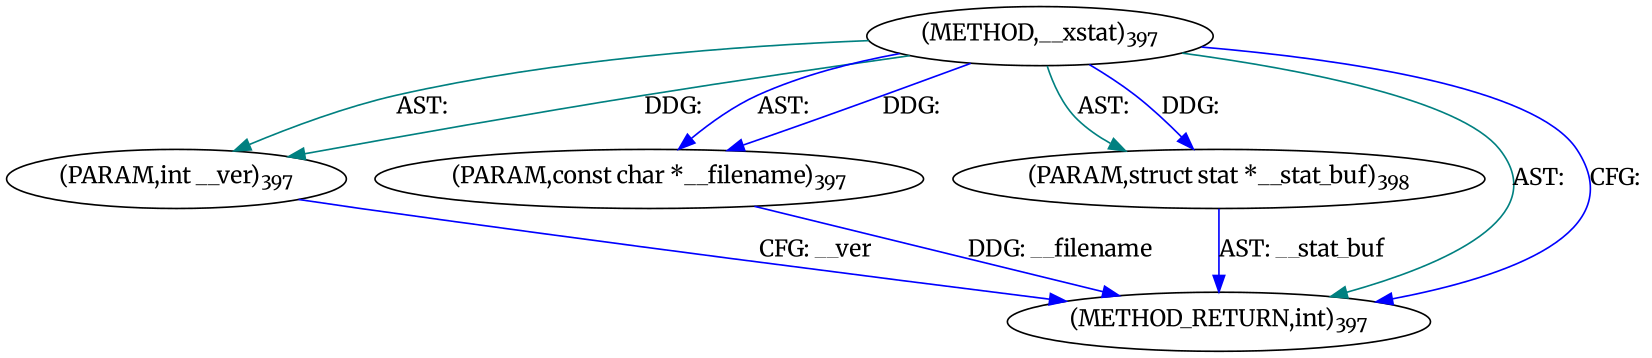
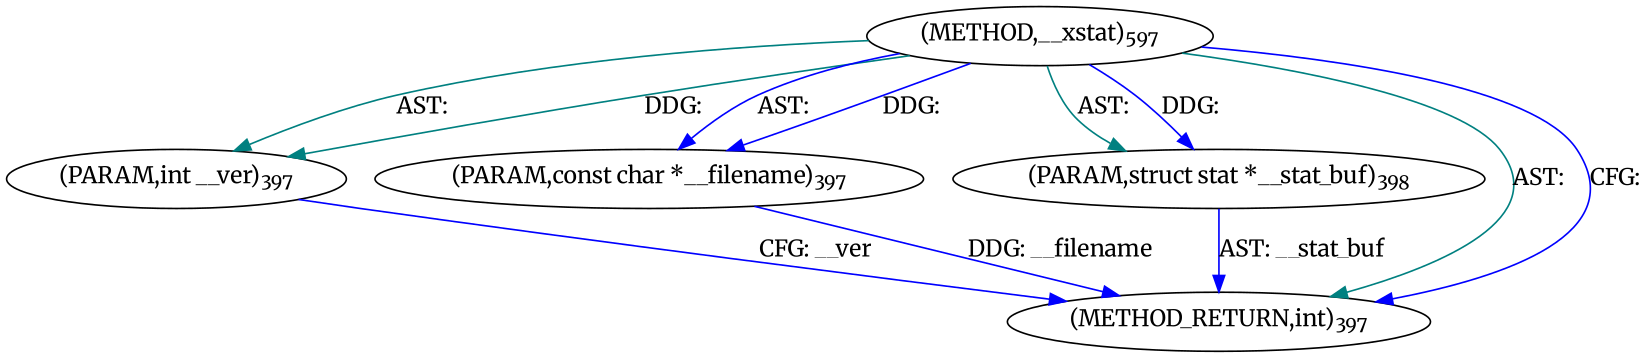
  digraph {
    fontname=Merriweather
    node [fontname=Merriweather]
    edge [color=blue fontname=Merriweather]
-   n1 [label=<(METHOD,__xstat)<SUB>397</SUB>>]
+   n1 [label=<(METHOD,__xstat)<SUB>597</SUB>>]
    n2 [label=<(PARAM,int __ver)<SUB>397</SUB>>]
    n3 [label=<(PARAM,const char *__filename)<SUB>397</SUB>>]
    n4 [label=<(PARAM,struct stat *__stat_buf)<SUB>398</SUB>>]
    n5 [label=<(METHOD_RETURN,int)<SUB>397</SUB>>]
    n1 -> n2 [color=teal label="AST: "]
    n1 -> n2 [color=teal label="DDG: "]
    n1 -> n3 [label="AST: "]
    n1 -> n3 [label="DDG: "]
    n1 -> n4 [color=teal label="AST: "]
    n1 -> n4 [label="DDG: "]
    n1 -> n5 [color=teal label="AST: "]
    n1 -> n5 [label="CFG: "]
    n2 -> n5 [label="CFG: __ver"]
    n3 -> n5 [label="DDG: __filename"]
    n4 -> n5 [label="AST: __stat_buf"]
  }
